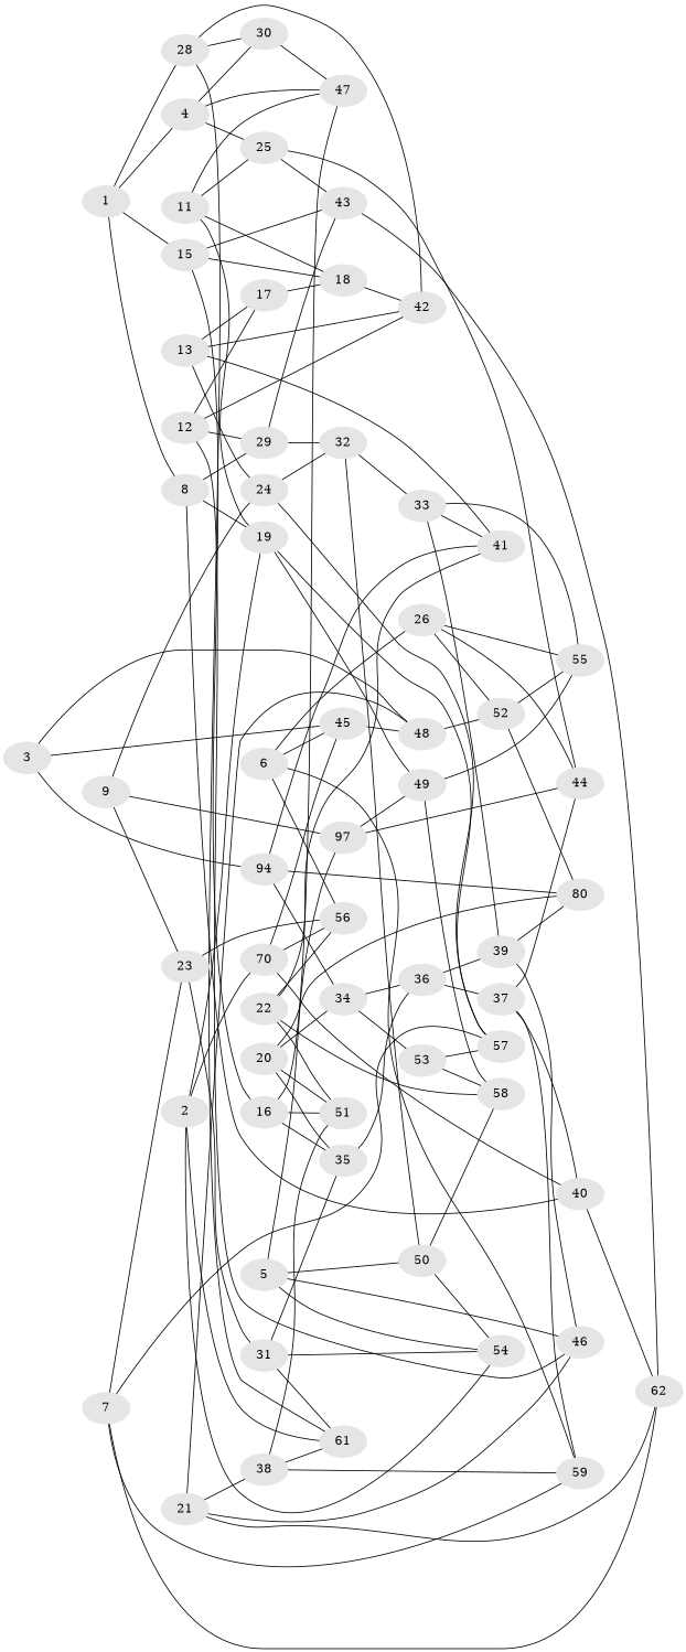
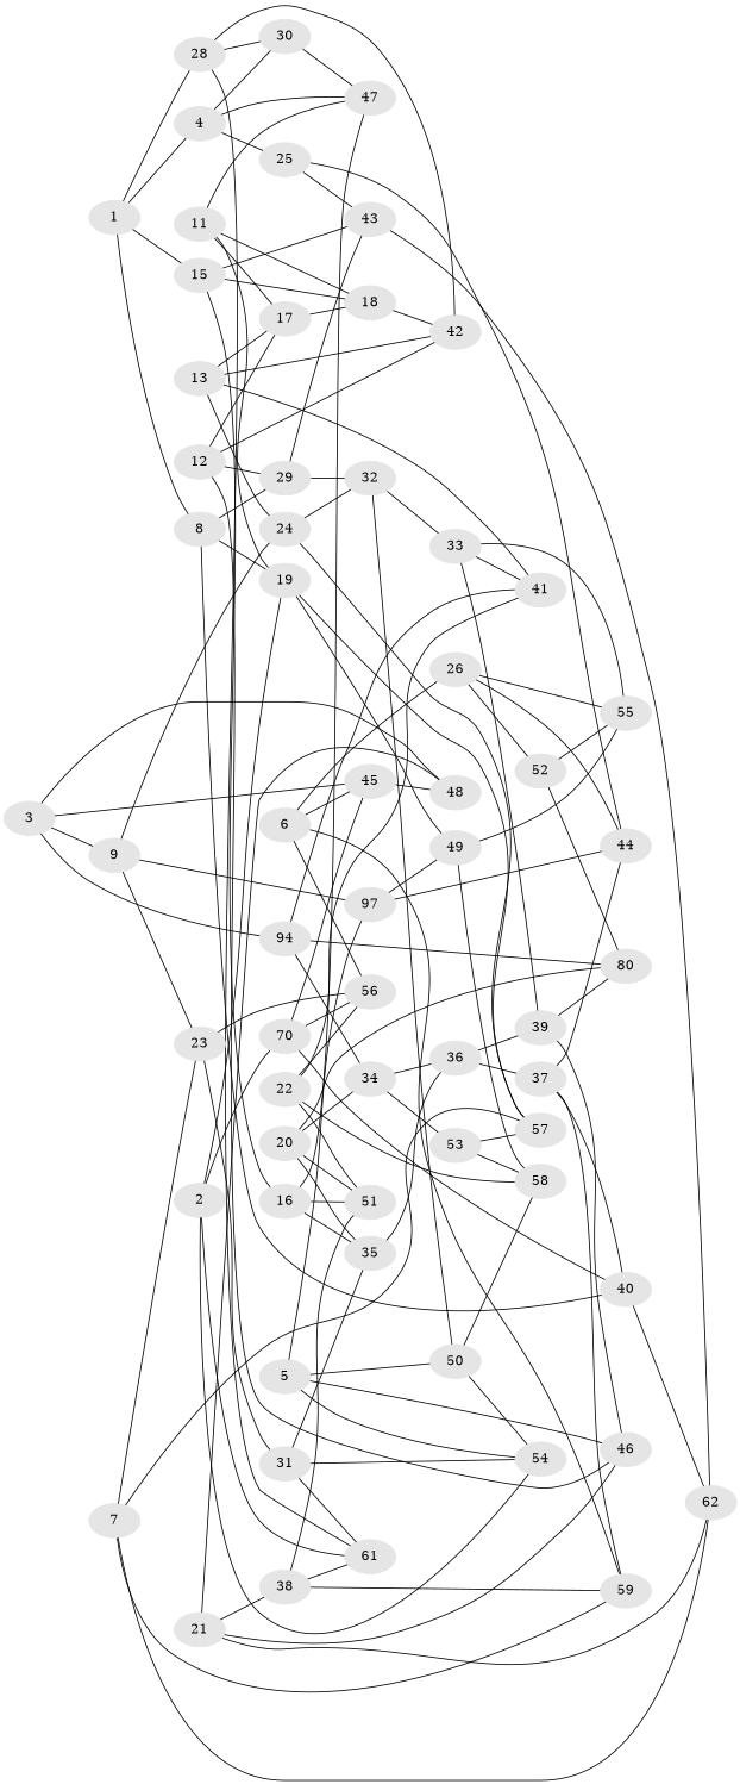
  graph {
    rankdir=LR
    node [color=gray90 style=filled]
    1
    4
    8
    15
    28
    25
    30
    47
    19
    29
    40
    18
    16
    43
    61
    42
    n17 [label=70]
    2
    54
    45
    56
    57
    49
    3
    9
    n26 [label=94]
    48
    n28 [label=97]
    23
    24
    41
    34
    n33 [label=80]
    52
    44
    5
    46
    50
    58
    6
    26
    59
    55
    7
    62
    31
    32
    53
    11
    12
    17
    13
    36
    35
    51
    20
    21
    38
    22
    33
    39
    37
    1 -- 4
    1 -- 8
    1 -- 15
    1 -- 28
    4 -- 25
    4 -- 30
    4 -- 47
    8 -- 19
    8 -- 29
    8 -- 40
    15 -- 18
    15 -- 16
    15 -- 43
    28 -- 30
    28 -- 61
    28 -- 42
    25 -- 43
    25 -- 44
    30 -- 47
    19 -- 57
    19 -- 49
    29 -- 43
    29 -- 32
    40 -- 62
    18 -- 42
    16 -- 47
    16 -- 35
    16 -- 51
    43 -- 62
    n17 -- 40
    n17 -- 45
    n17 -- 56
    2 -- 19
    2 -- 61
    2 -- n17
    2 -- 54
    45 -- 48
    49 -- 58
    49 -- 55
    3 -- 45
+   3 -- 9
    3 -- n26
    3 -- 48
    9 -- n28
    9 -- 23
    9 -- 24
    n26 -- 41
    n26 -- 34
    n26 -- n33
-   48 -- 52
    n28 -- 49
    n28 -- 44
    23 -- 56
    23 -- 31
    24 -- 57
    24 -- 32
    34 -- 53
    34 -- 36
    52 -- n33
    52 -- 55
    5 -- 54
    5 -- n28
    5 -- 46
    5 -- 50
    50 -- 54
    50 -- 58
    6 -- 45
    6 -- 56
    6 -- 26
    6 -- 59
    26 -- 52
    26 -- 44
    26 -- 55
    7 -- 57
    7 -- 23
    7 -- 59
    7 -- 62
    31 -- 61
    31 -- 54
    31 -- 35
    32 -- 50
    32 -- 33
    53 -- 57
    53 -- 58
-   11 -- 25
+   11 -- 17
    11 -- 47
    11 -- 19
    11 -- 18
    12 -- 29
    12 -- 42
    12 -- 46
    12 -- 17
    17 -- 18
    13 -- 42
    13 -- 24
    13 -- 41
    13 -- 17
    36 -- 39
    36 -- 37
    35 -- 36
    20 -- 34
    20 -- n33
    20 -- 35
    20 -- 51
    21 -- 48
    21 -- 46
    21 -- 62
    21 -- 38
    38 -- 61
    38 -- 59
    38 -- 51
    22 -- 56
    22 -- 41
    22 -- 58
    22 -- 51
    33 -- 41
    33 -- 55
    33 -- 39
    39 -- n33
    39 -- 46
    37 -- 40
    37 -- 44
    37 -- 59
  }
